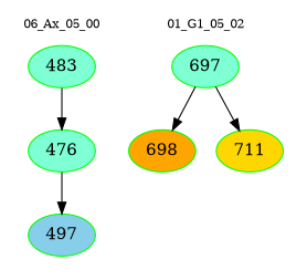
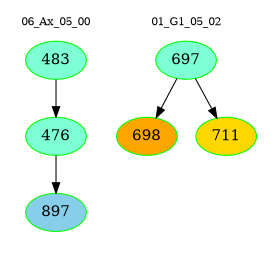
  digraph {
    node [color=green fillcolor=aquamarine style=filled]
    edge [color=black]
    n1 [label=476]
-   n2 [fillcolor=skyblue label=497]
+   n2 [fillcolor=skyblue label=897]
    n3 [label=483]
    n4 [label=697]
    n5 [fillcolor=orange label=698]
    n6 [fillcolor=gold label=711]
    subgraph cluster_1 {
      color=white
      fontsize=10
      label="06_Ax_05_00"
      n1
      n2
      n3
    }
    subgraph cluster_2 {
      color=white
      fontsize=10
      label="01_G1_05_02"
      n4
      n5
      n6
    }
    n1 -> n2
    n3 -> n1
    n4 -> n5
    n4 -> n6
  }
